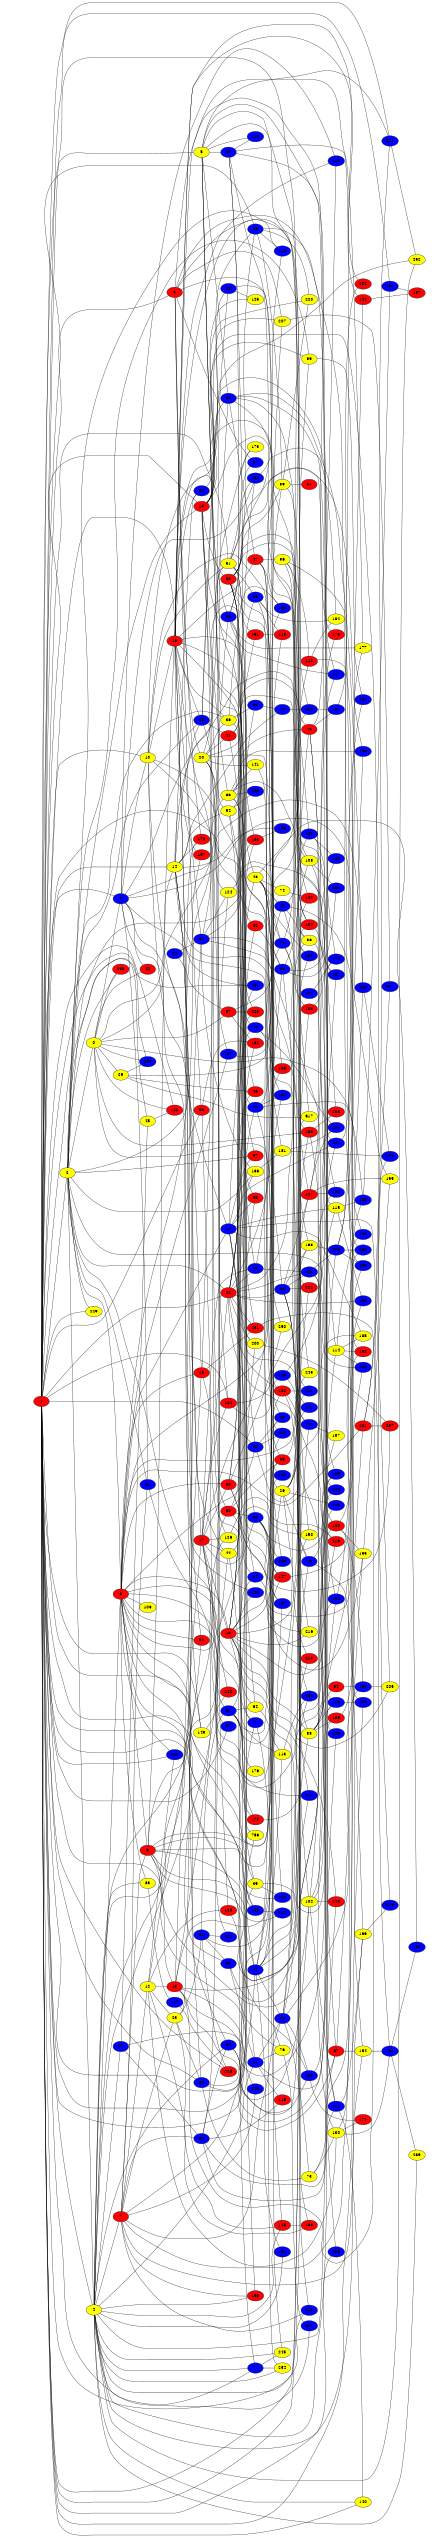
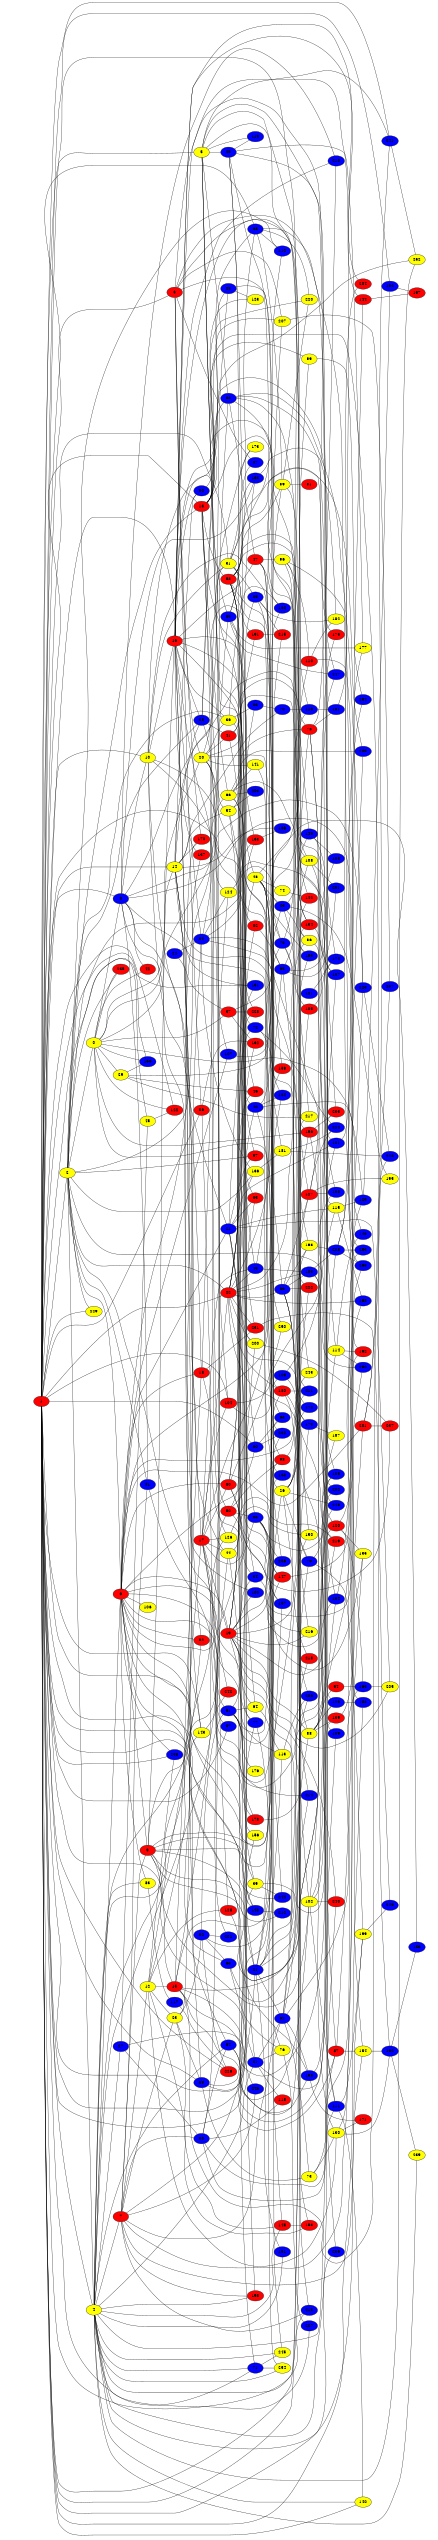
  graph {
    rankdir=LR
    node [fillcolor=blue style=filled]
    0 [fillcolor=yellow]
    8
    14 [fillcolor=yellow]
    20 [fillcolor=yellow]
    26 [fillcolor=yellow]
    29 [fillcolor=yellow]
    37 [fillcolor=red]
    42 [fillcolor=red]
    122 [fillcolor=red]
    125
    169
    173 [fillcolor=yellow]
    196 [fillcolor=red]
    235 [fillcolor=red]
    10 [fillcolor=yellow]
    81
    245 [fillcolor=yellow]
    11
    100
    146
    163
    210
    223
    255
    69
    143 [fillcolor=yellow]
    38
    131
    170 [fillcolor=red]
    54 [fillcolor=yellow]
    70
    90
    166
    191 [fillcolor=red]
    206
    79
    36 [fillcolor=yellow]
    107
    63
    28
    40
    41 [fillcolor=red]
    82 [fillcolor=red]
    141 [fillcolor=yellow]
    172
    193 [fillcolor=yellow]
    218 [fillcolor=red]
    243 [fillcolor=yellow]
    248
    46 [fillcolor=red]
    116
-   217 [fillcolor=yellow label=617]
+   217 [fillcolor=yellow]
    49
    228 [fillcolor=red]
    132 [fillcolor=red]
    152
    233 [fillcolor=red]
    202
    1 [fillcolor=red]
    2 [fillcolor=yellow]
    3 [fillcolor=red]
    4 [fillcolor=yellow]
    5 [fillcolor=yellow]
    13 [fillcolor=red]
    15 [fillcolor=red]
    16 [fillcolor=red]
    22 [fillcolor=red]
    31 [fillcolor=yellow]
    39 [fillcolor=yellow]
    45 [fillcolor=yellow]
    56 [fillcolor=red]
    57
    60
    68
    71
    77
    84
    104 [fillcolor=red]
    108 [fillcolor=yellow]
    120 [fillcolor=red]
    124 [fillcolor=yellow]
    134 [fillcolor=red]
    140 [fillcolor=yellow]
-   156 [fillcolor=yellow label=756]
+   156 [fillcolor=yellow]
    158
    160
    179
    226 [fillcolor=red]
    229 [fillcolor=yellow]
    236
    238
    241
    244
    6 [fillcolor=red]
    97 [fillcolor=red]
    99 [fillcolor=yellow]
    112
    113 [fillcolor=yellow]
    136 [fillcolor=yellow]
    137 [fillcolor=red]
    167
    230
    67
    111
    174
    207 [fillcolor=yellow]
    222 [fillcolor=red]
    7 [fillcolor=red]
    27
    44 [fillcolor=yellow]
    50 [fillcolor=red]
    51
    83 [fillcolor=yellow]
    92 [fillcolor=red]
    145 [fillcolor=red]
    151
    154 [fillcolor=yellow]
    189
    198 [fillcolor=red]
    213
    227
    239 [fillcolor=yellow]
    240 [fillcolor=red]
    252 [fillcolor=yellow]
    254 [fillcolor=yellow]
    25
    33
    34
    43
    87 [fillcolor=red]
    119
    142 [fillcolor=red]
    150 [fillcolor=yellow]
    200 [fillcolor=yellow]
    18 [fillcolor=red]
    35
    64 [fillcolor=yellow]
    256
    58 [fillcolor=red]
    66 [fillcolor=yellow]
    162
    220 [fillcolor=yellow]
    138
    114 [fillcolor=yellow]
    126 [fillcolor=yellow]
    225
    17 [fillcolor=red]
    32
    47 [fillcolor=red]
    48 [fillcolor=yellow]
    144 [fillcolor=red]
    204 [fillcolor=red]
    231 [fillcolor=red]
    253
    130 [fillcolor=yellow]
    180 [fillcolor=red]
    53
    59
    75
    86 [fillcolor=yellow]
    103
    168
    85
    129
    133 [fillcolor=red]
    61
    232
-   185 [fillcolor=yellow]
    89 [fillcolor=yellow]
    192 [fillcolor=red]
    73 [fillcolor=yellow]
    147 [fillcolor=red]
    199 [fillcolor=yellow]
    155
    109
    251
    165
    135 [fillcolor=yellow]
    242 [fillcolor=red]
    197 [fillcolor=red]
    187 [fillcolor=yellow]
    9 [fillcolor=red]
    19 [fillcolor=red]
    55
    80 [fillcolor=red]
    93
    106 [fillcolor=yellow]
    115 [fillcolor=yellow]
    148
    159 [fillcolor=red]
    178 [fillcolor=red]
    183
    201 [fillcolor=red]
    211
    164
    128 [fillcolor=red]
    247
    221
    234
    181 [fillcolor=yellow]
    195 [fillcolor=yellow]
    257
    12 [fillcolor=yellow]
    21
    23 [fillcolor=yellow]
    30
    62
    246
    102 [fillcolor=yellow]
    216 [fillcolor=yellow]
    98 [fillcolor=red]
    72
    118 [fillcolor=red]
    76 [fillcolor=yellow]
    139 [fillcolor=red]
    117
    153 [fillcolor=red]
    184
    175 [fillcolor=red]
    177 [fillcolor=yellow]
    127 [fillcolor=red]
    78 [fillcolor=red]
    101
    95
    237 [fillcolor=red]
    157
    212
    214
    65 [fillcolor=red]
    205 [fillcolor=yellow]
    88 [fillcolor=yellow]
    250 [fillcolor=yellow]
    110 [fillcolor=red]
    194
    171 [fillcolor=red]
    52
    249
    188
    182 [fillcolor=yellow]
    208
    219 [fillcolor=red]
    203
    209
    186
    123 [fillcolor=yellow]
    215 [fillcolor=red]
    149
    96 [fillcolor=yellow]
    74 [fillcolor=yellow]
    161
    91 [fillcolor=red]
    94 [fillcolor=red]
    190
    224
    105 [fillcolor=red]
    24
    176 [fillcolor=yellow]
    121
    0 -- 8
    0 -- 14
+   0 -- 20
    0 -- 26
    0 -- 29
    0 -- 37
    0 -- 42
    0 -- 122
    0 -- 125
    0 -- 169
    0 -- 173
    0 -- 196
    0 -- 235
    8 -- 42
    8 -- 10
    8 -- 81
    8 -- 245
    8 -- 11
    8 -- 100
    8 -- 146
    8 -- 163
    8 -- 210
    8 -- 223
    8 -- 255
    14 -- 69
    14 -- 143
    14 -- 38
    14 -- 131
    14 -- 170
    14 -- 54
    14 -- 70
    14 -- 90
    14 -- 166
    14 -- 191
    14 -- 206
    20 -- 79
    20 -- 36
    20 -- 107
    20 -- 63
    20 -- 28
    20 -- 40
    20 -- 41
    20 -- 82
    20 -- 141
    26 -- 196
    26 -- 79
    26 -- 172
    26 -- 193
    26 -- 218
    26 -- 243
    26 -- 248
    29 -- 169
    29 -- 46
    29 -- 116
    29 -- 217
    37 -- 49
    37 -- 228
    37 -- 132
    125 -- 152
    196 -- 233
    196 -- 202
    10 -- 16
    10 -- 31
    10 -- 104
    10 -- 44
    10 -- 18
    10 -- 35
    10 -- 64
    10 -- 256
    81 -- 221
    11 -- 131
    11 -- 172
    11 -- 97
-   11 -- 185
    11 -- 115
    11 -- 21
    11 -- 101
    11 -- 157
    11 -- 65
    11 -- 205
    146 -- 167
    146 -- 188
    163 -- 182
    223 -- 225
    69 -- 200
    69 -- 73
    69 -- 147
    143 -- 242
    38 -- 41
    38 -- 252
    38 -- 128
    38 -- 247
    54 -- 71
    54 -- 85
    54 -- 72
    54 -- 203
    70 -- 116
    90 -- 123
    191 -- 215
    79 -- 199
    79 -- 155
    36 -- 53
    36 -- 148
    36 -- 164
    107 -- 110
    28 -- 88
    28 -- 123
    40 -- 59
    40 -- 164
    40 -- 184
    40 -- 149
    41 -- 191
    41 -- 93
    41 -- 190
    82 -- 95
    141 -- 232
    193 -- 208
    116 -- 161
    49 -- 146
    49 -- 217
    49 -- 86
    49 -- 195
    152 -- 197
    1 -- 8
    1 -- 14
    1 -- 122
    1 -- 169
    1 -- 10
    1 -- 69
    1 -- 143
    1 -- 79
    1 -- 152
    1 -- 2
    1 -- 3
    1 -- 4
    1 -- 5
    1 -- 13
    1 -- 15
    1 -- 16
    1 -- 22
    1 -- 31
    1 -- 39
    1 -- 45
    1 -- 56
    1 -- 57
    1 -- 60
    1 -- 68
    1 -- 71
    1 -- 77
    1 -- 84
    1 -- 104
    1 -- 108
    1 -- 120
    1 -- 124
    1 -- 134
    1 -- 140
    1 -- 156
    1 -- 158
    1 -- 160
    1 -- 179
    1 -- 226
    1 -- 229
    1 -- 236
    1 -- 238
    1 -- 241
    1 -- 244
    2 -- 0
    2 -- 235
    2 -- 81
    2 -- 38
    2 -- 131
    2 -- 36
    2 -- 4
    2 -- 13
    2 -- 22
    2 -- 229
    2 -- 6
    2 -- 97
-   2 -- 99
    2 -- 112
    2 -- 113
    2 -- 136
    2 -- 137
    2 -- 167
    2 -- 230
    3 -- 20
    3 -- 170
    3 -- 49
    3 -- 56
    3 -- 67
    3 -- 111
    3 -- 174
    3 -- 207
    3 -- 222
    4 -- 245
    4 -- 71
    4 -- 84
    4 -- 124
    4 -- 140
    4 -- 6
    4 -- 7
    4 -- 27
    4 -- 44
    4 -- 50
    4 -- 51
    4 -- 83
    4 -- 92
    4 -- 145
    4 -- 151
    4 -- 154
    4 -- 189
    4 -- 198
    4 -- 213
    4 -- 227
    4 -- 239
    4 -- 240
    4 -- 252
    4 -- 254
    5 -- 241
    5 -- 25
    5 -- 33
    5 -- 34
    5 -- 43
    5 -- 87
    5 -- 119
    5 -- 142
    5 -- 150
    5 -- 200
    13 -- 54
    13 -- 193
    13 -- 228
    13 -- 134
    13 -- 99
    13 -- 207
    13 -- 50
    13 -- 33
    13 -- 58
    13 -- 66
    13 -- 162
    13 -- 220
    15 -- 206
    15 -- 63
    15 -- 87
    15 -- 18
    15 -- 138
    15 -- 114
    15 -- 126
    15 -- 225
    16 -- 210
    16 -- 38
    16 -- 90
    16 -- 36
    16 -- 28
    16 -- 46
    16 -- 116
    16 -- 68
    16 -- 137
    16 -- 92
    16 -- 126
    16 -- 17
    16 -- 32
    16 -- 47
    16 -- 48
    16 -- 144
    16 -- 204
    16 -- 231
    16 -- 253
    22 -- 82
    22 -- 46
    22 -- 228
    22 -- 43
    22 -- 200
    22 -- 231
    22 -- 130
    22 -- 180
    22 -- 53
    22 -- 59
    22 -- 75
    22 -- 86
    22 -- 103
    22 -- 168
    31 -- 173
    31 -- 163
    31 -- 77
    31 -- 85
    31 -- 129
    31 -- 133
    39 -- 244
    39 -- 129
    45 -- 122
    56 -- 132
    56 -- 61
    60 -- 63
    60 -- 232
-   60 -- 185
    68 -- 112
    68 -- 220
    68 -- 89
    68 -- 192
    71 -- 245
    71 -- 254
    77 -- 145
    84 -- 248
    84 -- 217
    104 -- 167
    104 -- 109
    108 -- 114
    108 -- 251
    120 -- 230
    120 -- 165
    120 -- 135
    124 -- 133
    134 -- 248
    179 -- 187
    241 -- 252
    6 -- 11
    6 -- 107
    6 -- 31
    6 -- 39
    6 -- 60
    6 -- 238
    6 -- 83
    6 -- 92
    6 -- 18
    6 -- 138
    6 -- 9
    6 -- 19
    6 -- 55
    6 -- 80
    6 -- 93
    6 -- 106
    6 -- 115
    6 -- 148
    6 -- 159
    6 -- 178
    6 -- 183
    6 -- 201
    6 -- 211
    99 -- 234
    113 -- 206
    136 -- 181
    111 -- 140
    111 -- 199
    207 -- 257
    7 -- 125
    7 -- 81
    7 -- 198
    7 -- 213
    7 -- 199
    7 -- 9
    7 -- 12
    7 -- 21
    7 -- 23
    7 -- 30
    7 -- 62
    7 -- 246
    27 -- 45
    27 -- 30
    27 -- 102
    44 -- 51
    44 -- 133
    50 -- 93
    50 -- 216
    50 -- 98
    50 -- 72
    51 -- 62
    51 -- 118
    51 -- 76
    51 -- 139
    83 -- 117
    145 -- 153
    154 -- 162
    25 -- 39
    25 -- 60
    25 -- 119
    25 -- 184
    25 -- 175
    25 -- 177
    33 -- 223
    33 -- 233
    33 -- 47
    33 -- 127
    33 -- 78
    34 -- 101
    43 -- 103
    43 -- 95
    87 -- 154
    87 -- 135
    200 -- 237
    18 -- 34
    18 -- 35
    18 -- 231
    35 -- 68
    35 -- 244
    35 -- 67
    35 -- 247
    35 -- 177
    64 -- 113
    58 -- 156
    58 -- 97
    58 -- 112
    58 -- 198
    58 -- 75
    58 -- 86
    58 -- 89
    58 -- 155
    58 -- 76
    58 -- 65
    58 -- 209
    66 -- 141
    66 -- 108
    66 -- 254
    66 -- 78
    66 -- 95
    66 -- 203
    66 -- 209
    162 -- 239
    162 -- 186
    138 -- 194
    138 -- 171
    114 -- 230
-   114 -- 185
    114 -- 192
    114 -- 149
    126 -- 219
    17 -- 22
    17 -- 57
    17 -- 104
    17 -- 44
    17 -- 43
    17 -- 150
    17 -- 64
    17 -- 126
    17 -- 89
    17 -- 242
    17 -- 19
    17 -- 80
    32 -- 243
    32 -- 120
    32 -- 124
    32 -- 136
    32 -- 66
    32 -- 183
    47 -- 180
    47 -- 159
    47 -- 164
    47 -- 96
    48 -- 49
    48 -- 160
    48 -- 75
    48 -- 98
    48 -- 250
    48 -- 186
    48 -- 74
    144 -- 197
    231 -- 249
    130 -- 162
    130 -- 177
    130 -- 171
    180 -- 213
    180 -- 211
    180 -- 219
    53 -- 70
    59 -- 193
    59 -- 222
    59 -- 103
    59 -- 102
    59 -- 216
    59 -- 127
    59 -- 214
    75 -- 179
    75 -- 99
    75 -- 105
    86 -- 194
    103 -- 236
    103 -- 189
    103 -- 208
    85 -- 147
    85 -- 182
    85 -- 215
    129 -- 158
    133 -- 166
    61 -- 64
    61 -- 178
    61 -- 98
    61 -- 214
    61 -- 65
    61 -- 215
    61 -- 176
    89 -- 134
    89 -- 220
    89 -- 91
    73 -- 87
    73 -- 130
    147 -- 253
    199 -- 249
    109 -- 179
    109 -- 190
    165 -- 205
-   135 -- 195
    9 -- 170
    9 -- 16
    9 -- 51
    9 -- 232
    9 -- 148
    9 -- 21
    9 -- 102
    9 -- 157
    9 -- 212
    9 -- 214
    19 -- 100
    19 -- 40
    19 -- 132
    19 -- 77
    19 -- 240
    19 -- 34
    19 -- 48
    19 -- 180
    19 -- 155
    19 -- 216
    19 -- 153
    19 -- 184
    19 -- 127
    19 -- 205
    19 -- 88
    55 -- 233
    55 -- 76
    80 -- 163
    80 -- 136
    80 -- 192
    80 -- 135
    80 -- 250
    93 -- 256
    93 -- 147
    93 -- 187
    93 -- 237
    93 -- 157
    115 -- 125
    115 -- 168
    148 -- 212
    178 -- 202
    201 -- 241
    201 -- 257
    201 -- 237
    128 -- 246
    181 -- 225
    181 -- 224
+   12 -- 143
    12 -- 15
    12 -- 238
    12 -- 17
    12 -- 130
    12 -- 128
    12 -- 23
    12 -- 153
    21 -- 26
    21 -- 218
    21 -- 113
    21 -- 207
    21 -- 222
    21 -- 151
    21 -- 142
    21 -- 62
    23 -- 69
    23 -- 145
    23 -- 32
    23 -- 52
    30 -- 255
    30 -- 84
    30 -- 111
    30 -- 33
    30 -- 118
    62 -- 150
    62 -- 138
    62 -- 73
    62 -- 165
    62 -- 78
    62 -- 88
    102 -- 111
    102 -- 240
    102 -- 247
    102 -- 208
    102 -- 219
    98 -- 105
    72 -- 181
    72 -- 224
    76 -- 227
    139 -- 201
    117 -- 226
    127 -- 195
    127 -- 175
    127 -- 190
    127 -- 224
    78 -- 210
    78 -- 115
    78 -- 101
    78 -- 161
    101 -- 144
    95 -- 196
    95 -- 108
    95 -- 251
    95 -- 188
    88 -- 168
    88 -- 129
    88 -- 139
    88 -- 194
    88 -- 94
    110 -- 158
    110 -- 182
    194 -- 223
    52 -- 226
    52 -- 256
    52 -- 61
    52 -- 55
    52 -- 221
    208 -- 255
    208 -- 253
    208 -- 234
    208 -- 209
    96 -- 154
    96 -- 183
    96 -- 211
    96 -- 110
    74 -- 142
    161 -- 204
    94 -- 165
    105 -- 174
    24 -- 37
    24 -- 32
    121 -- 174
  }
